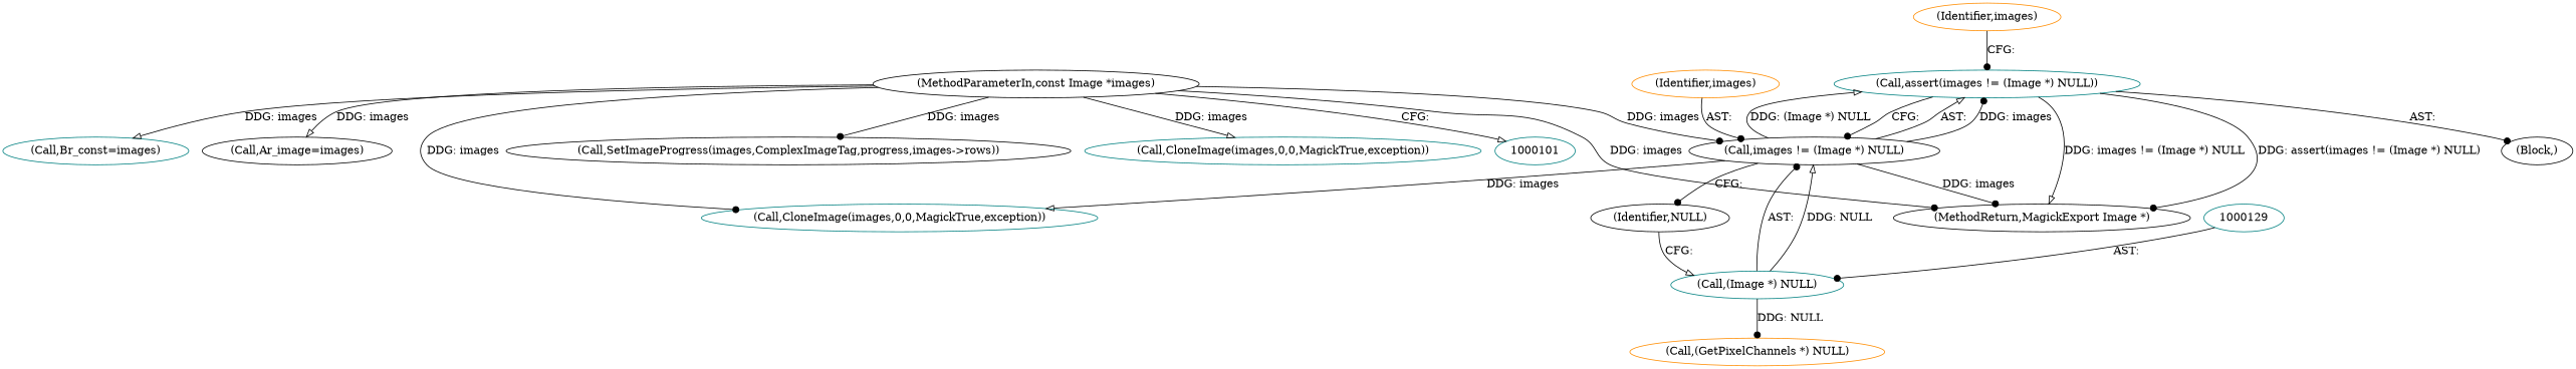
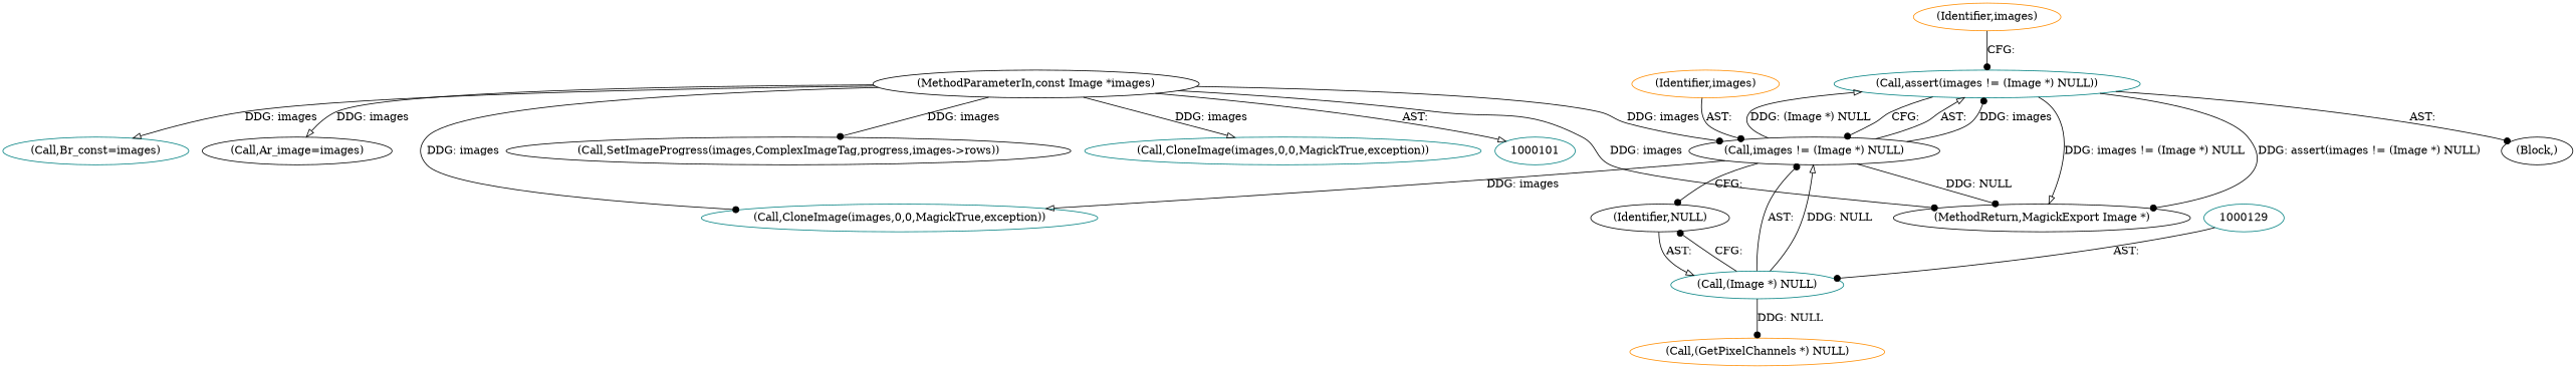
  digraph {
    node [color=teal]
    edge [arrowhead=dot]
    n1 [label="(Call,assert(images != (Image *) NULL))"]
    n2 [color=black label="(Call,images != (Image *) NULL)"]
    n3 [color=black label="(MethodReturn,MagickExport Image *)"]
    n4 [color=black label="(Block,)"]
    n5 [label="(Call,CloneImage(images,0,0,MagickTrue,exception))"]
    n6 [color=black label="(Identifier,NULL)"]
    n7 [label="(Call,(Image *) NULL)"]
    n8 [color=darkorange label="(Call,(GetPixelChannels *) NULL)"]
    n9 [color=black label="(MethodParameterIn,const Image *images)"]
    n10 [label="(Call,Br_const=images)"]
    n11 [color=black label="(Call,Ar_image=images)"]
    n12 [color=black label="(Call,SetImageProgress(images,ComplexImageTag,progress,images->rows))"]
    n13 [label="(Call,CloneImage(images,0,0,MagickTrue,exception))"]
    1000101
    n15 [color=darkorange label="(Identifier,images)"]
    n16 [color=darkorange label="(Identifier,images)"]
    1000129
    n1 -> n2 [label="CFG: "]
    n1 -> n3 [arrowhead=onormal label="DDG: images != (Image *) NULL"]
    n1 -> n3 [label="DDG: assert(images != (Image *) NULL)"]
    n1 -> n4 [label="AST: "]
    n2 -> n1 [arrowhead=onormal label="AST: "]
    n2 -> n1 [label="DDG: images"]
    n2 -> n1 [arrowhead=onormal label="DDG: (Image *) NULL"]
-   n2 -> n3 [label="DDG: images"]
+   n2 -> n3 [label="DDG: NULL"]
    n2 -> n5 [arrowhead=onormal label="DDG: images"]
    n2 -> n6 [label="CFG: "]
-   n6 -> n7 [arrowhead=onormal label="CFG: "]
+   n6 -> n7 [arrowhead=onormal label="AST: "]
    n7 -> n2 [label="AST: "]
    n7 -> n2 [arrowhead=onormal label="DDG: NULL"]
+   n7 -> n6 [label="CFG: "]
    n7 -> n8 [label="DDG: NULL"]
    n9 -> n2 [label="DDG: images"]
    n9 -> n3 [label="DDG: images"]
    n9 -> n5 [label="DDG: images"]
    n9 -> n10 [arrowhead=onormal label="DDG: images"]
    n9 -> n11 [arrowhead=onormal label="DDG: images"]
    n9 -> n12 [label="DDG: images"]
    n9 -> n13 [arrowhead=onormal label="DDG: images"]
-   n9 -> 1000101 [arrowhead=onormal label="CFG: "]
+   n9 -> 1000101 [arrowhead=onormal label="AST: "]
    n15 -> n2 [label="AST: "]
    n16 -> n1 [label="CFG: "]
    1000129 -> n7 [label="AST: "]
  }
